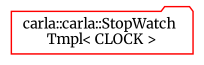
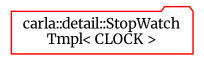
  digraph {
    rankdir=LR
    fontname=Merriweather
-   n1 [color=red fillcolor=white fontname=Merriweather fontsize=10 height=0.2 label="carla::carla::StopWatch\lTmpl\< CLOCK \>" shape=folder style=filled width=0.4]
+   n1 [color=red fillcolor=white fontname=Merriweather fontsize=10 height=0.2 label="carla::detail::StopWatch\lTmpl\< CLOCK \>" shape=folder style=filled width=0.4]
  }
